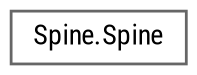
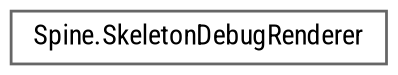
  digraph {
    rankdir=LR
    fontname="Roboto Condensed"
-   n1 [color=grey40 fillcolor=white fontname="Roboto Condensed" fontsize=10 height=0.2 label="Spine.Spine" shape=box style=filled width=0.4]
+   n1 [color=grey40 fillcolor=white fontname="Roboto Condensed" fontsize=10 height=0.2 label="Spine.SkeletonDebugRenderer" shape=box style=filled width=0.4]
  }
